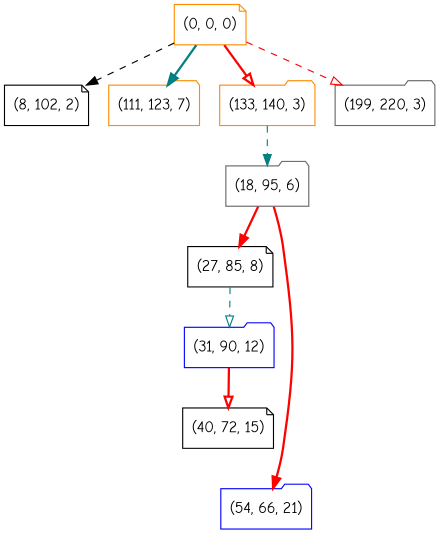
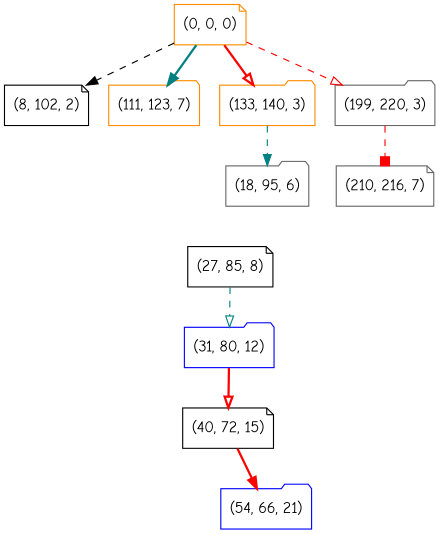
  digraph {
    fontname="Comic Neue"
    node [color=darkorange fontname="Comic Neue" shape=folder]
    edge [arrowhead=normal color=red fontname="Comic Neue" style=dashed]
    "(0, 0, 0)" [shape=note]
    "(8, 102, 2)" [color=black shape=note]
    "(111, 123, 7)"
    "(133, 140, 3)"
    "(199, 220, 3)" [color=gray40]
    "(18, 95, 6)" [color=gray40]
+   "(210, 216, 7)" [color=gray40 shape=note]
    "(27, 85, 8)" [color=black shape=note]
-   "(31, 80, 12)" [color=blue label="(31, 90, 12)"]
+   "(31, 80, 12)" [color=blue]
    "(40, 72, 15)" [color=black shape=note]
    "(54, 66, 21)" [color=blue]
    "(0, 0, 0)" -> "(8, 102, 2)" [color=black]
    "(0, 0, 0)" -> "(111, 123, 7)" [color=teal style=bold]
    "(0, 0, 0)" -> "(133, 140, 3)" [arrowhead=onormal style=bold]
    "(0, 0, 0)" -> "(199, 220, 3)" [arrowhead=onormal]
    "(133, 140, 3)" -> "(18, 95, 6)" [color=teal]
-   "(18, 95, 6)" -> "(27, 85, 8)" [style=bold]
+   "(199, 220, 3)" -> "(210, 216, 7)" [arrowhead=box]
    "(27, 85, 8)" -> "(31, 80, 12)" [arrowhead=onormal color=teal]
    "(31, 80, 12)" -> "(40, 72, 15)" [arrowhead=onormal style=bold]
-   "(18, 95, 6)" -> "(54, 66, 21)" [style=bold]
+   "(40, 72, 15)" -> "(54, 66, 21)" [style=bold]
  }
